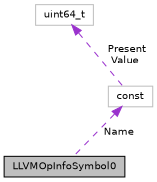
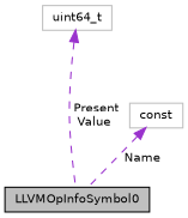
  digraph {
    node [color=grey75 fontname=Helvetica fontsize=10 shape=record]
    edge [color=darkorchid3 dir=back fontname=Helvetica fontsize=10 labelfontname=Helvetica labelfontsize=10 style=dashed]
    n1 [color=black fillcolor=grey75 fontcolor=black height=0.2 label=LLVMOpInfoSymbol0 style=filled width=0.4]
    n2 [height=0.2 label=uint64_t width=0.4]
    n3 [height=0.2 label=const width=0.4]
-   n2 -> n3 [label=" Present\nValue"]
+   n2 -> n1 [label=" Present\nValue"]
    n3 -> n1 [label=" Name"]
  }
